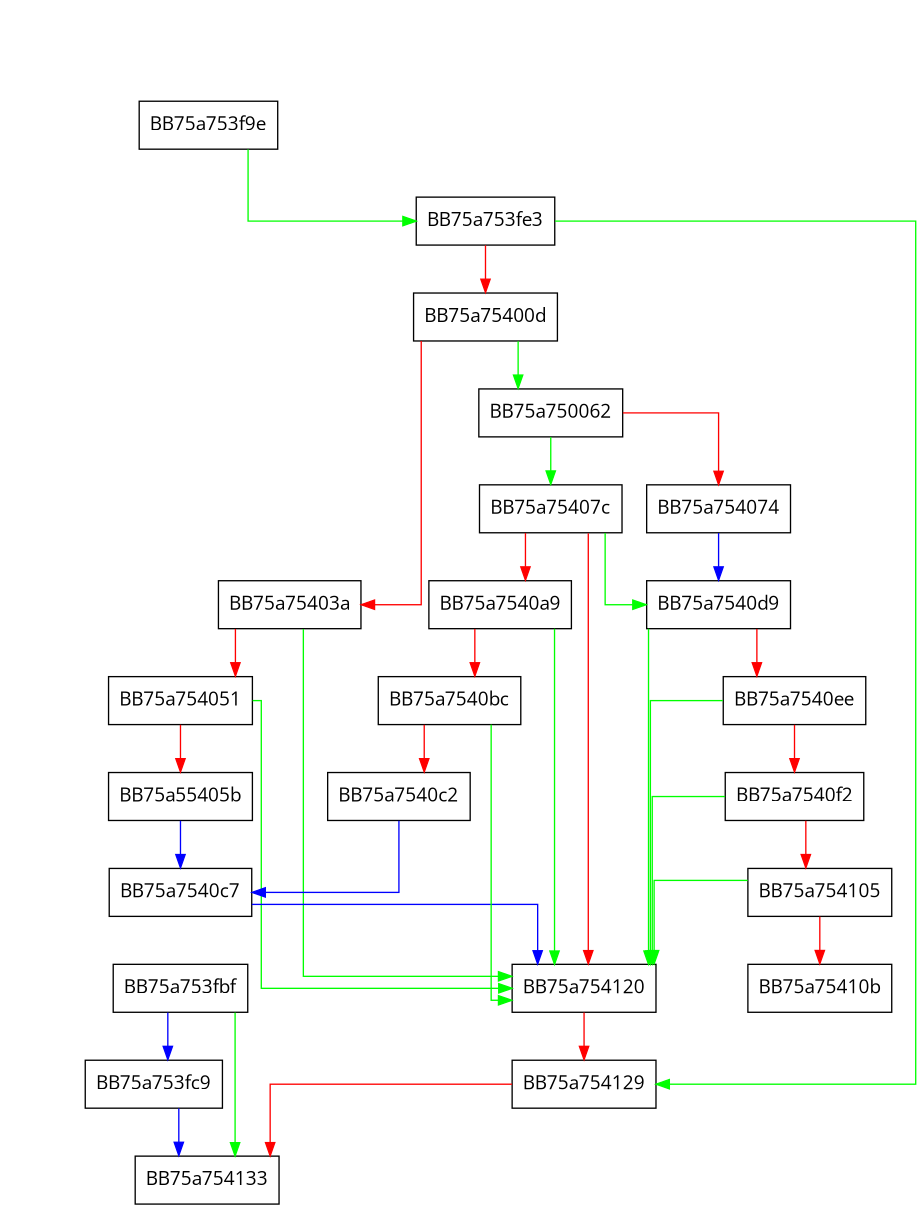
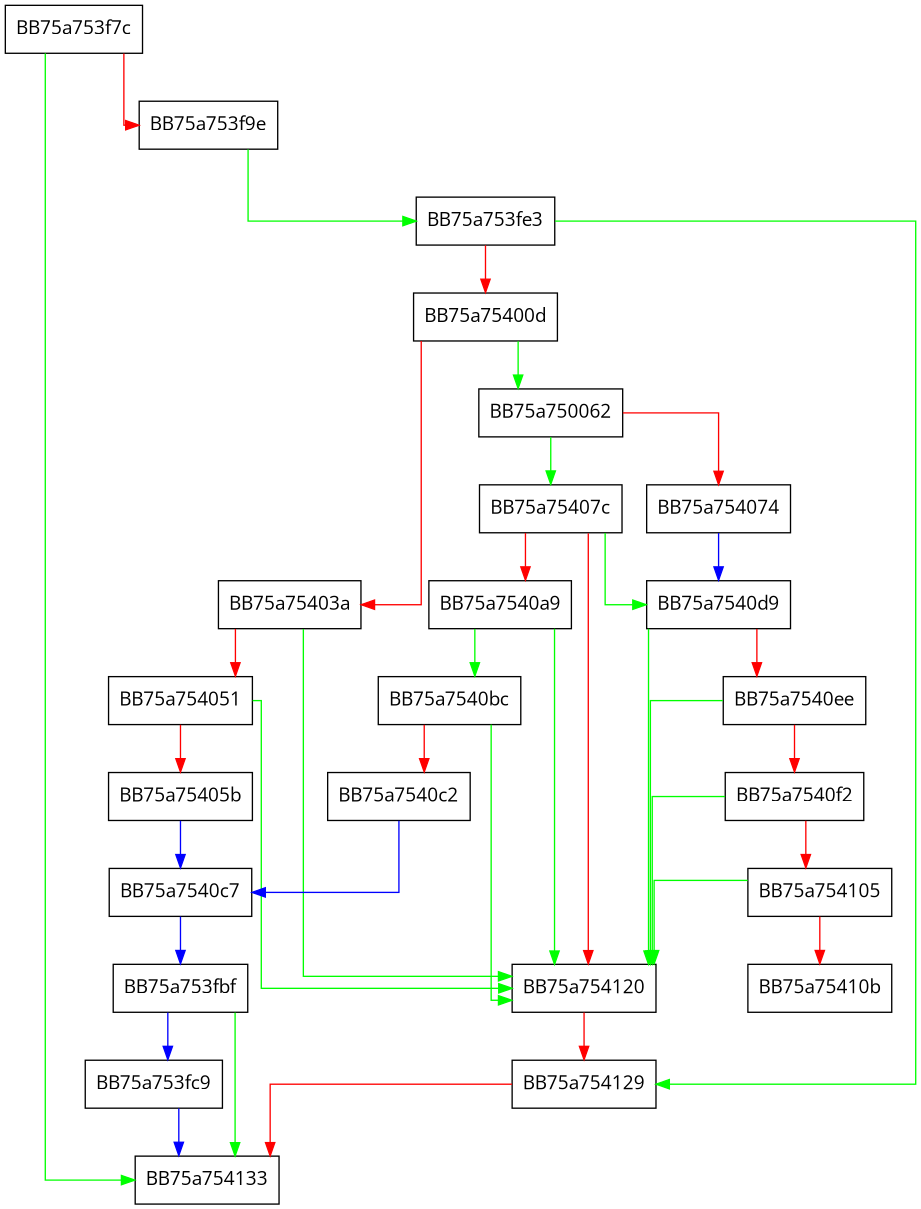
  digraph {
    fontname="Open Sans"
    splines=ortho
    node [fontname="Open Sans" shape=box]
    edge [color=red fontname="Open Sans"]
+   BB75a753f7c
    BB75a754133
    BB75a753f9e
    BB75a753fe3
    BB75a754129
    BB75a75400d
    n7 [label=BB75a750062]
    BB75a75403a
    BB75a753fbf
    BB75a753fc9
    BB75a75407c
    BB75a754074
    BB75a754120
    BB75a754051
    BB75a7540a9
    BB75a7540d9
-   BB75a75405b [label=BB75a55405b]
+   BB75a75405b
    BB75a7540c7
    BB75a7540bc
    BB75a7540ee
    BB75a7540c2
    BB75a7540f2
    BB75a754105
    BB75a75410b
+   BB75a753f7c -> BB75a754133 [color=green]
+   BB75a753f7c -> BB75a753f9e
    BB75a753f9e -> BB75a753fe3 [color=green]
    BB75a753fe3 -> BB75a754129 [color=green]
    BB75a753fe3 -> BB75a75400d
    BB75a754129 -> BB75a754133
    BB75a75400d -> n7 [color=green]
    BB75a75400d -> BB75a75403a
    n7 -> BB75a75407c [color=green]
    n7 -> BB75a754074
    BB75a75403a -> BB75a754120 [color=green]
    BB75a75403a -> BB75a754051
    BB75a753fbf -> BB75a754133 [color=green]
    BB75a753fbf -> BB75a753fc9 [color=blue]
    BB75a753fc9 -> BB75a754133 [color=blue]
    BB75a75407c -> BB75a754120
    BB75a75407c -> BB75a7540a9
    BB75a75407c -> BB75a7540d9 [color=green]
    BB75a754074 -> BB75a7540d9 [color=blue]
    BB75a754120 -> BB75a754129
    BB75a754051 -> BB75a754120 [color=green]
    BB75a754051 -> BB75a75405b
    BB75a7540a9 -> BB75a754120 [color=green]
-   BB75a7540a9 -> BB75a7540bc
+   BB75a7540a9 -> BB75a7540bc [color=green]
    BB75a7540d9 -> BB75a754120 [color=green]
    BB75a7540d9 -> BB75a7540ee
    BB75a75405b -> BB75a7540c7 [color=blue]
-   BB75a7540c7 -> BB75a754120 [color=blue]
+   BB75a7540c7 -> BB75a753fbf [color=blue]
    BB75a7540bc -> BB75a754120 [color=green]
    BB75a7540bc -> BB75a7540c2
    BB75a7540ee -> BB75a754120 [color=green]
    BB75a7540ee -> BB75a7540f2
    BB75a7540c2 -> BB75a7540c7 [color=blue]
    BB75a7540f2 -> BB75a754120 [color=green]
    BB75a7540f2 -> BB75a754105
    BB75a754105 -> BB75a754120 [color=green]
    BB75a754105 -> BB75a75410b
  }
